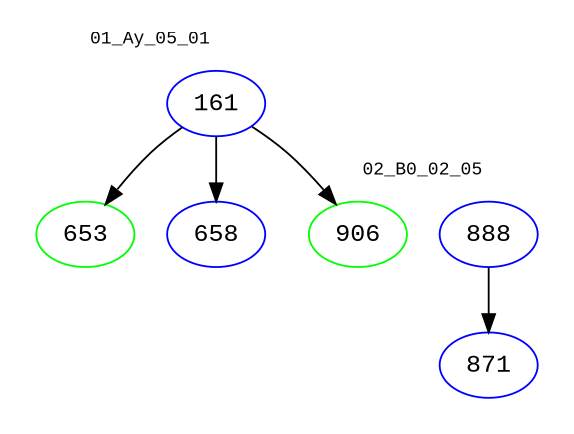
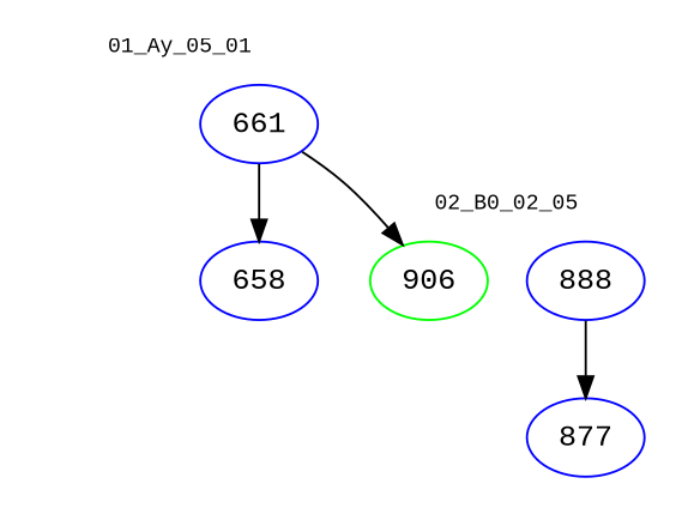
  digraph {
    fontname="Liberation Mono"
    node [color=blue fontname="Liberation Mono"]
    edge [color=black fontname="Liberation Mono"]
-   n1 [label=161]
-   n2 [color=green label=653]
+   n1 [label=661]
    n3 [label=658]
    n4 [label=888]
-   n5 [label=871]
+   n5 [label=877]
    n6 [color=green label=906]
    subgraph cluster_1 {
      color=white
      fontsize=10
      label="01_Ay_05_01"
      n1
-     n2
      n3
    }
    subgraph cluster_2 {
      color=white
      fontsize=10
      label="02_B0_02_05"
      n4
      n5
      n6
    }
-   n1 -> n2
    n1 -> n3
    n1 -> n6
    n4 -> n5
  }
